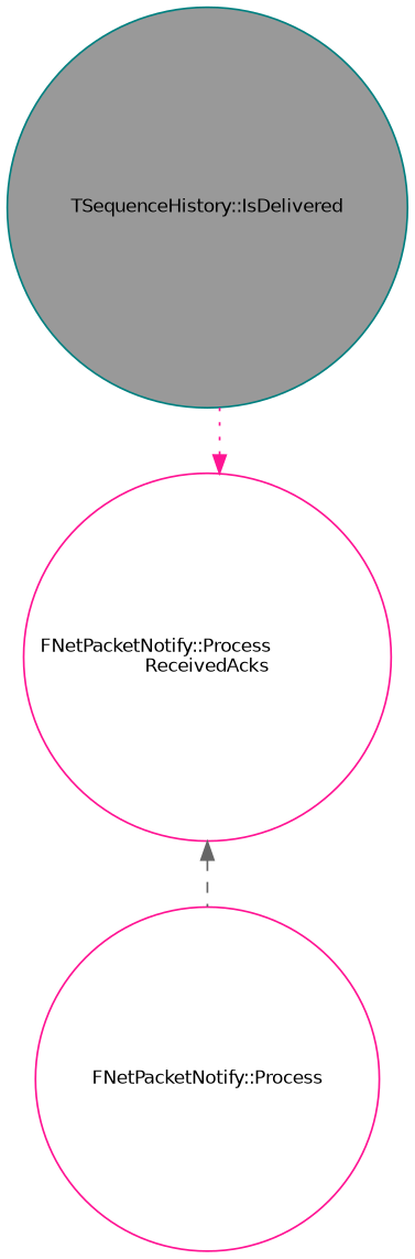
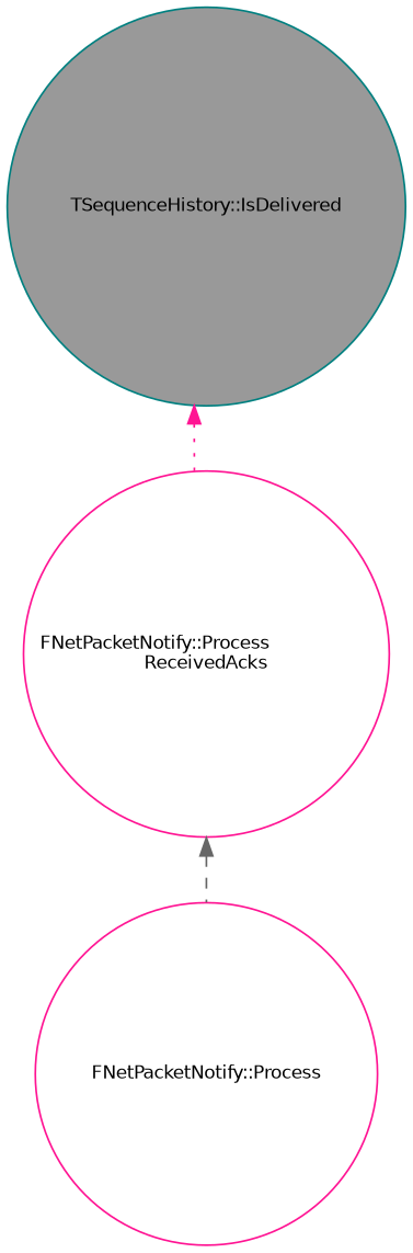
  digraph {
    rankdir=TB
    node [color=deeppink fillcolor=white fontname=Helvetica fontsize=10 shape=circle style=filled]
    edge [dir=back fontname=Helvetica fontsize=10 labelfontname=Helvetica labelfontsize=10]
    n1 [color=teal fillcolor=grey60 fontcolor=black height=0.2 label="TSequenceHistory::IsDelivered" width=0.4]
    n2 [height=0.2 label="FNetPacketNotify::Process\lReceivedAcks" width=0.4]
    n3 [height=0.2 label="FNetPacketNotify::Process" width=0.4]
-   n2 -> n1 [color=deeppink style=dotted]
+   n1 -> n2 [color=deeppink style=dotted]
    n2 -> n3 [color=gray40 style=dashed]
  }
